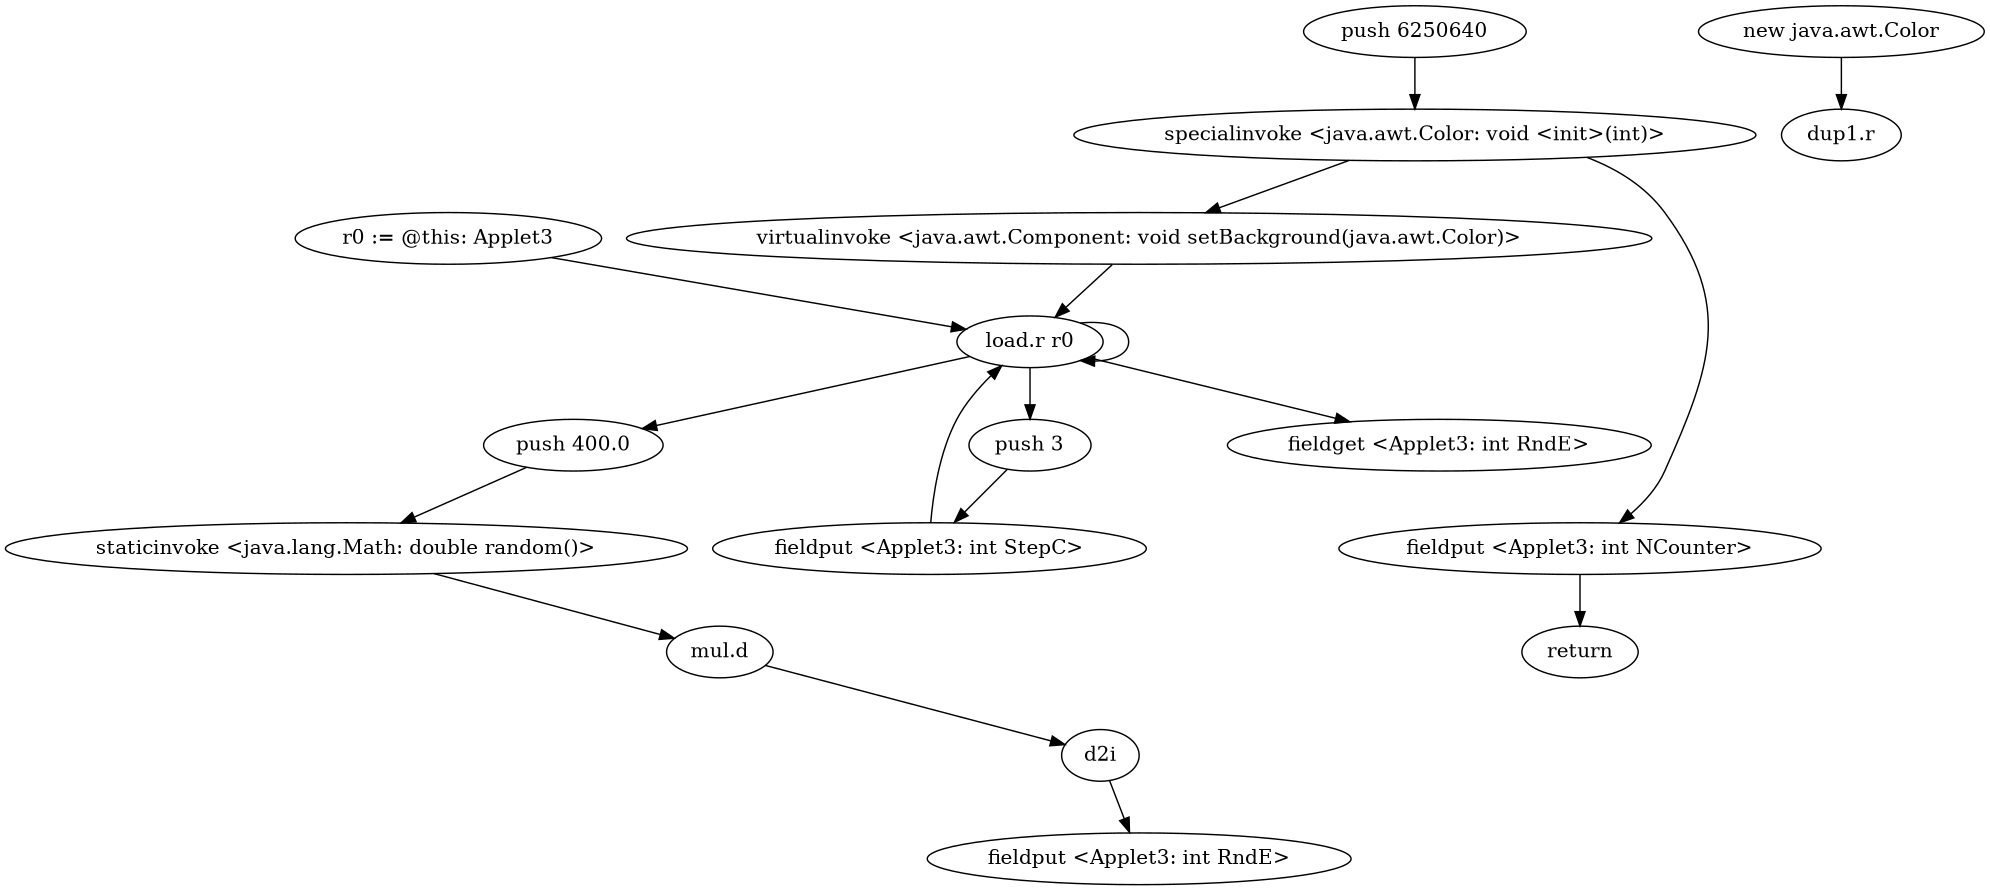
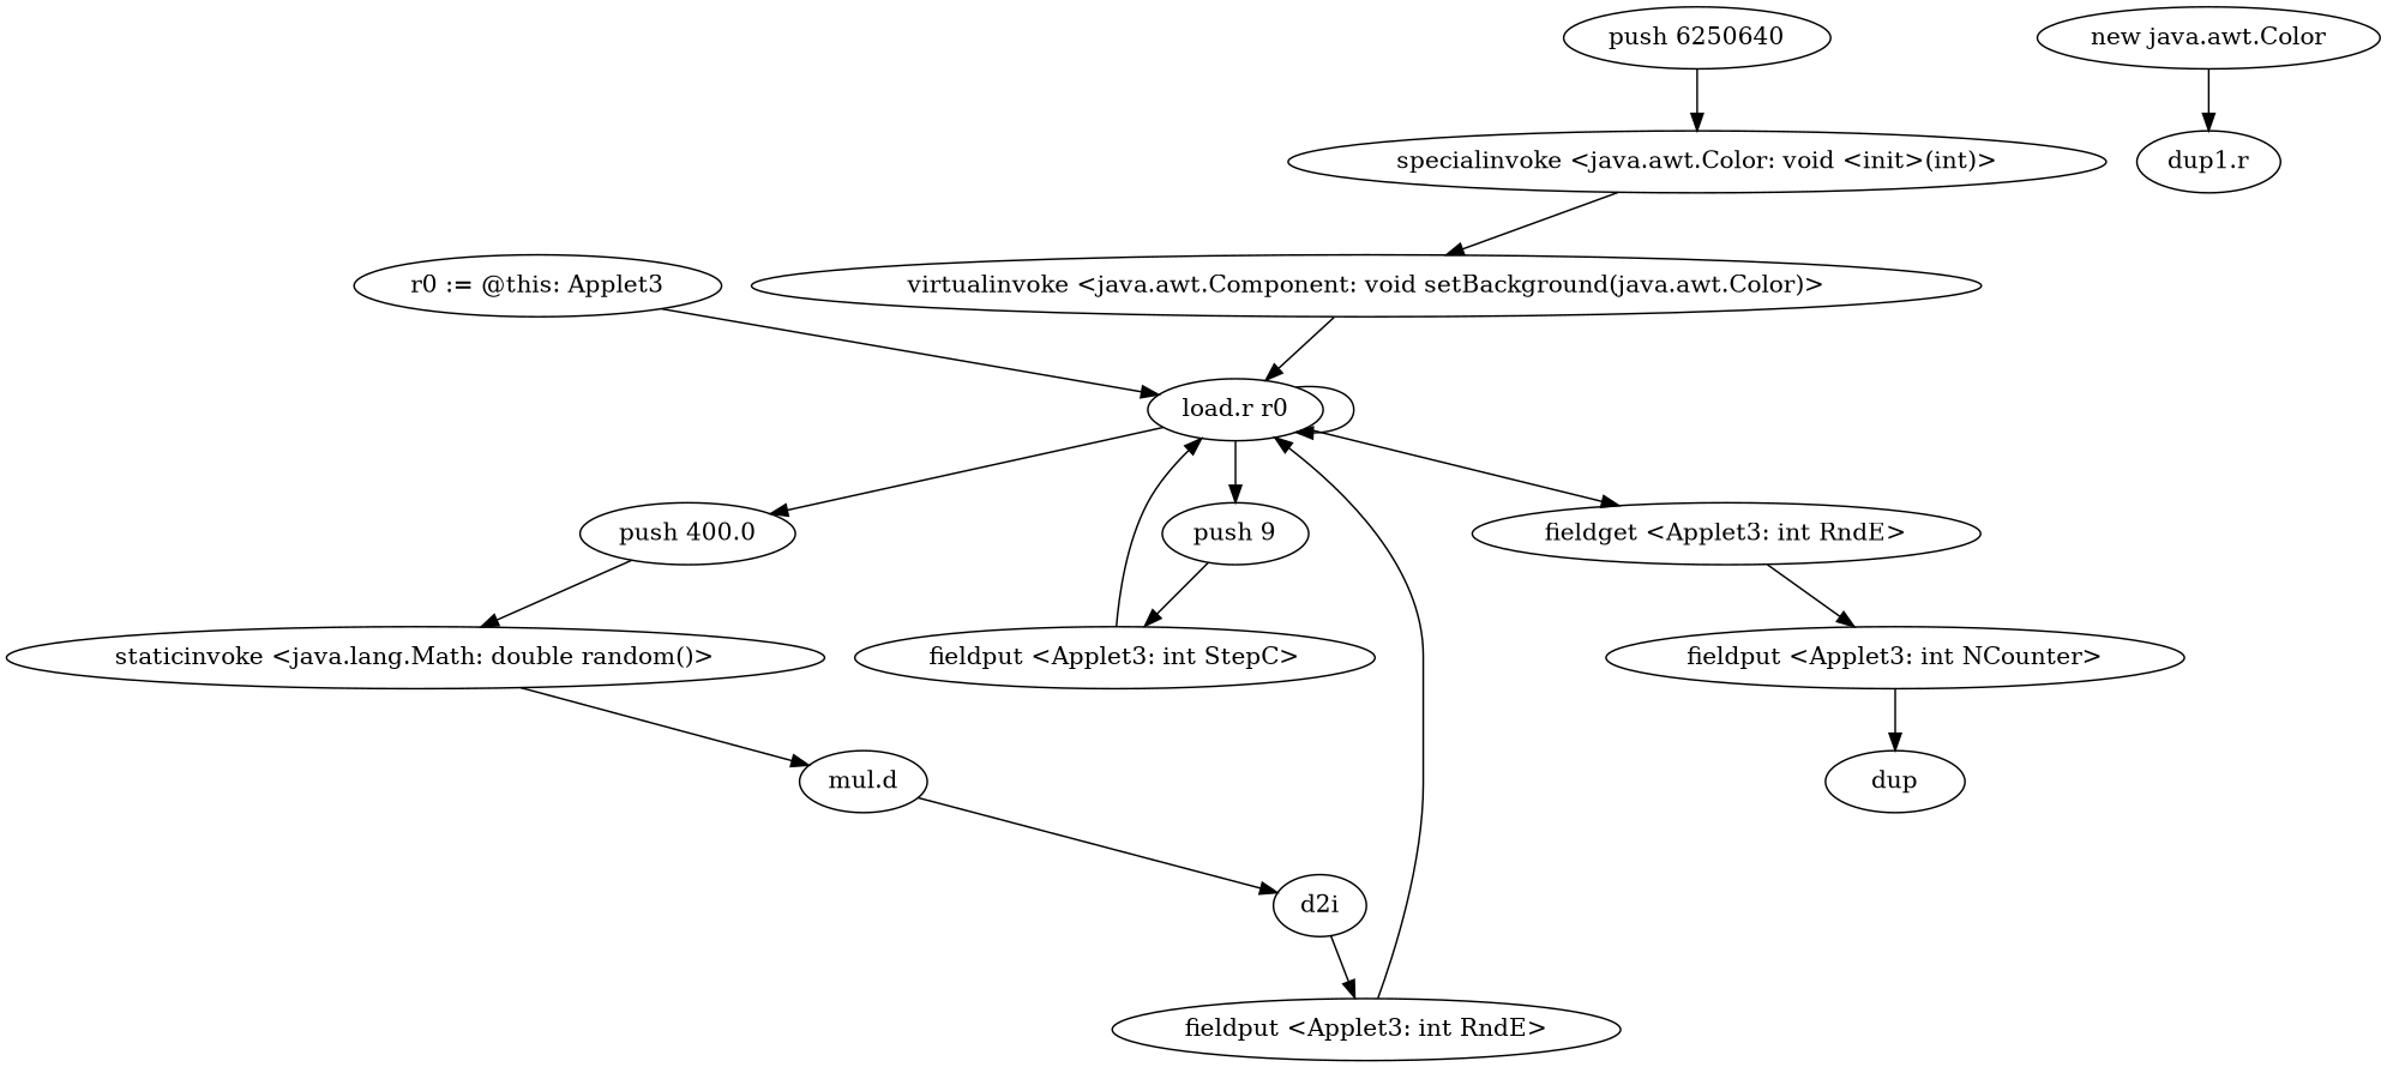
  digraph {
    "r0 := @this: Applet3"
    "load.r r0"
-   "push 3"
+   "push 3" [label="push 9"]
    "push 400.0"
    "fieldget <Applet3: int RndE>"
    "new java.awt.Color"
    "dup1.r"
    "fieldput <Applet3: int StepC>"
    "staticinvoke <java.lang.Math: double random()>"
    "fieldput <Applet3: int NCounter>"
    "push 6250640"
    "specialinvoke <java.awt.Color: void <init>(int)>"
    "virtualinvoke <java.awt.Component: void setBackground(java.awt.Color)>"
    "mul.d"
    d2i
    "fieldput <Applet3: int RndE>"
-   return
+   return [label=dup]
    "r0 := @this: Applet3" -> "load.r r0"
    "load.r r0" -> "load.r r0"
    "load.r r0" -> "push 3"
    "load.r r0" -> "push 400.0"
    "load.r r0" -> "fieldget <Applet3: int RndE>"
    "push 3" -> "fieldput <Applet3: int StepC>"
    "push 400.0" -> "staticinvoke <java.lang.Math: double random()>"
-   "specialinvoke <java.awt.Color: void <init>(int)>" -> "fieldput <Applet3: int NCounter>"
+   "fieldget <Applet3: int RndE>" -> "fieldput <Applet3: int NCounter>"
    "new java.awt.Color" -> "dup1.r"
    "fieldput <Applet3: int StepC>" -> "load.r r0"
    "staticinvoke <java.lang.Math: double random()>" -> "mul.d"
    "fieldput <Applet3: int NCounter>" -> return
    "push 6250640" -> "specialinvoke <java.awt.Color: void <init>(int)>"
    "specialinvoke <java.awt.Color: void <init>(int)>" -> "virtualinvoke <java.awt.Component: void setBackground(java.awt.Color)>"
    "virtualinvoke <java.awt.Component: void setBackground(java.awt.Color)>" -> "load.r r0"
    "mul.d" -> d2i
    d2i -> "fieldput <Applet3: int RndE>"
+   "fieldput <Applet3: int RndE>" -> "load.r r0"
  }
